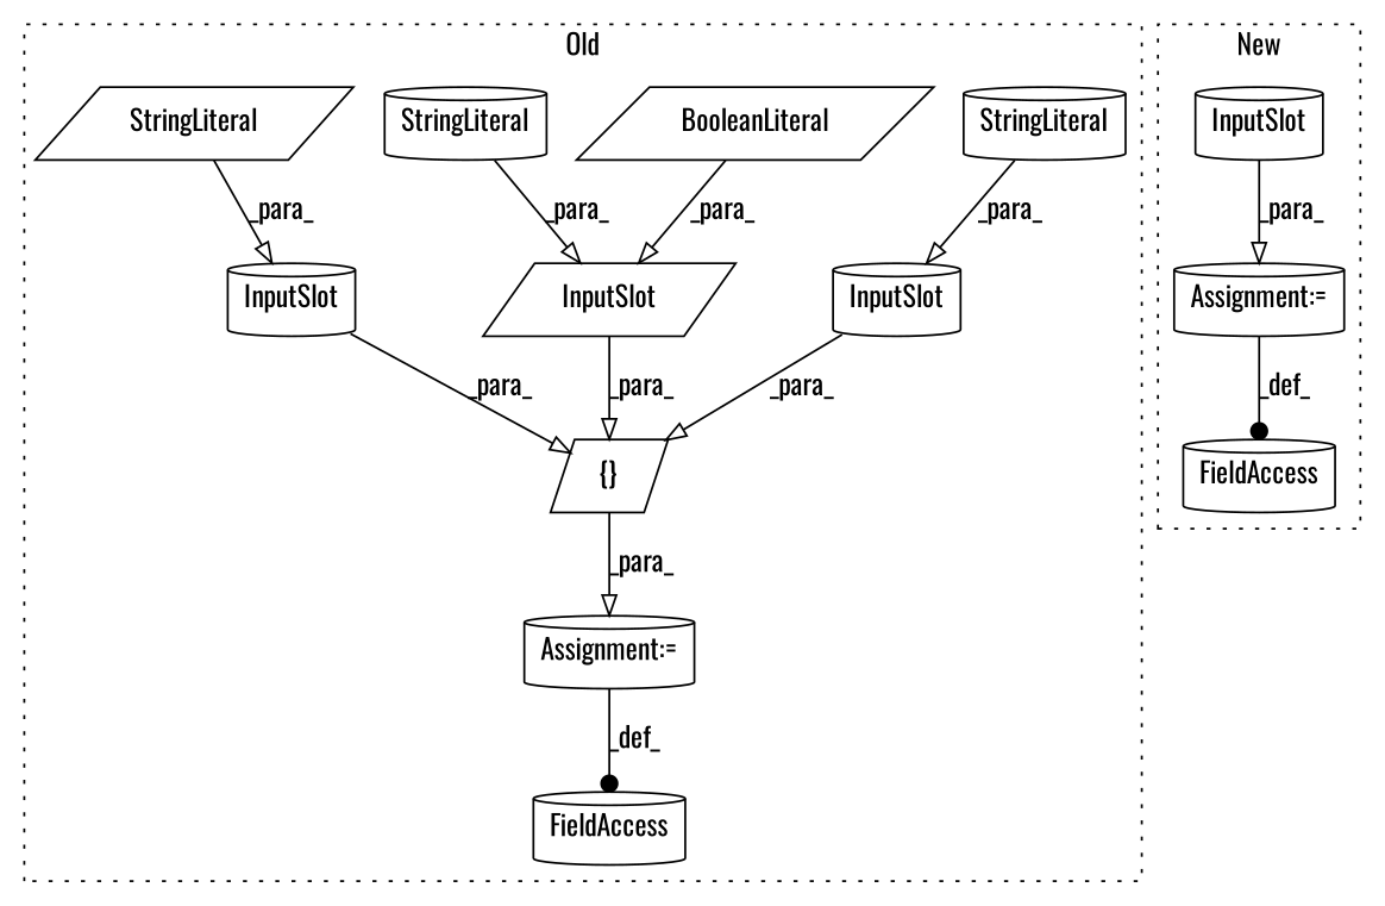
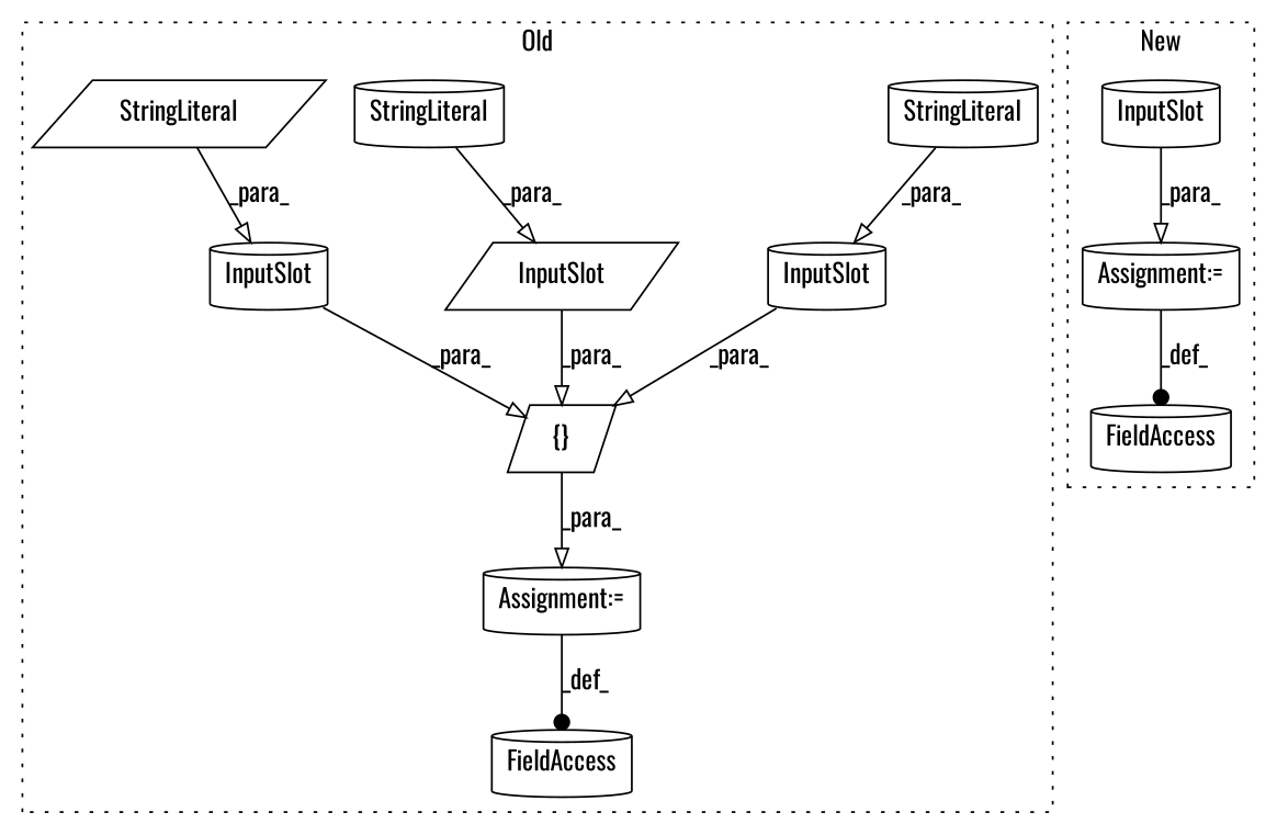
  digraph {
    fontname=Oswald
    node [a=32 l="10,1" s=453 shape=cylinder fontname=Oswald]
    edge [arrowhead=onormal fontname=Oswald]
    n1 [a=4 l="1,1" label="{}" s="494,584" shape=parallelogram]
    n2 [a=22 l=10 label=FieldAccess]
    n3 [label=InputSlot s="553,583" shape=parallelogram]
    n4 [a=7 l=1 label="Assignment:=" s=463]
    n5 [a=45 l=14 label=StringLiteral s=563]
    n6 [label=InputSlot s="495,522"]
    n7 [a=45 l=17 label=StringLiteral s=505]
    n8 [label=InputSlot s="524,551"]
    n9 [a=45 l=17 label=StringLiteral s=534 shape=parallelogram]
-   n10 [a=9 l=5 label=BooleanLiteral s=578 shape=parallelogram]
    n11 [l=11 label=InputSlot s=469]
    n12 [a=7 l=1 label="Assignment:=" s=468]
    n13 [a=22 l=15 label=FieldAccess]
    subgraph cluster_1 {
      label=Old
      style=dotted
      n1
      n2
      n3
      n4
      n5
      n6
      n7
      n8
      n9
-     n10
    }
    subgraph cluster_2 {
      label=New
      style=dotted
      n11
      n12
      n13
    }
    n1 -> n4 [label=_para_]
    n3 -> n1 [label=_para_]
    n4 -> n2 [label=_def_ arrowhead=dot]
    n5 -> n3 [label=_para_]
    n6 -> n1 [label=_para_]
    n7 -> n6 [label=_para_]
    n8 -> n1 [label=_para_]
    n9 -> n8 [label=_para_]
-   n10 -> n3 [label=_para_]
    n11 -> n12 [label=_para_]
    n12 -> n13 [label=_def_ arrowhead=dot]
  }
